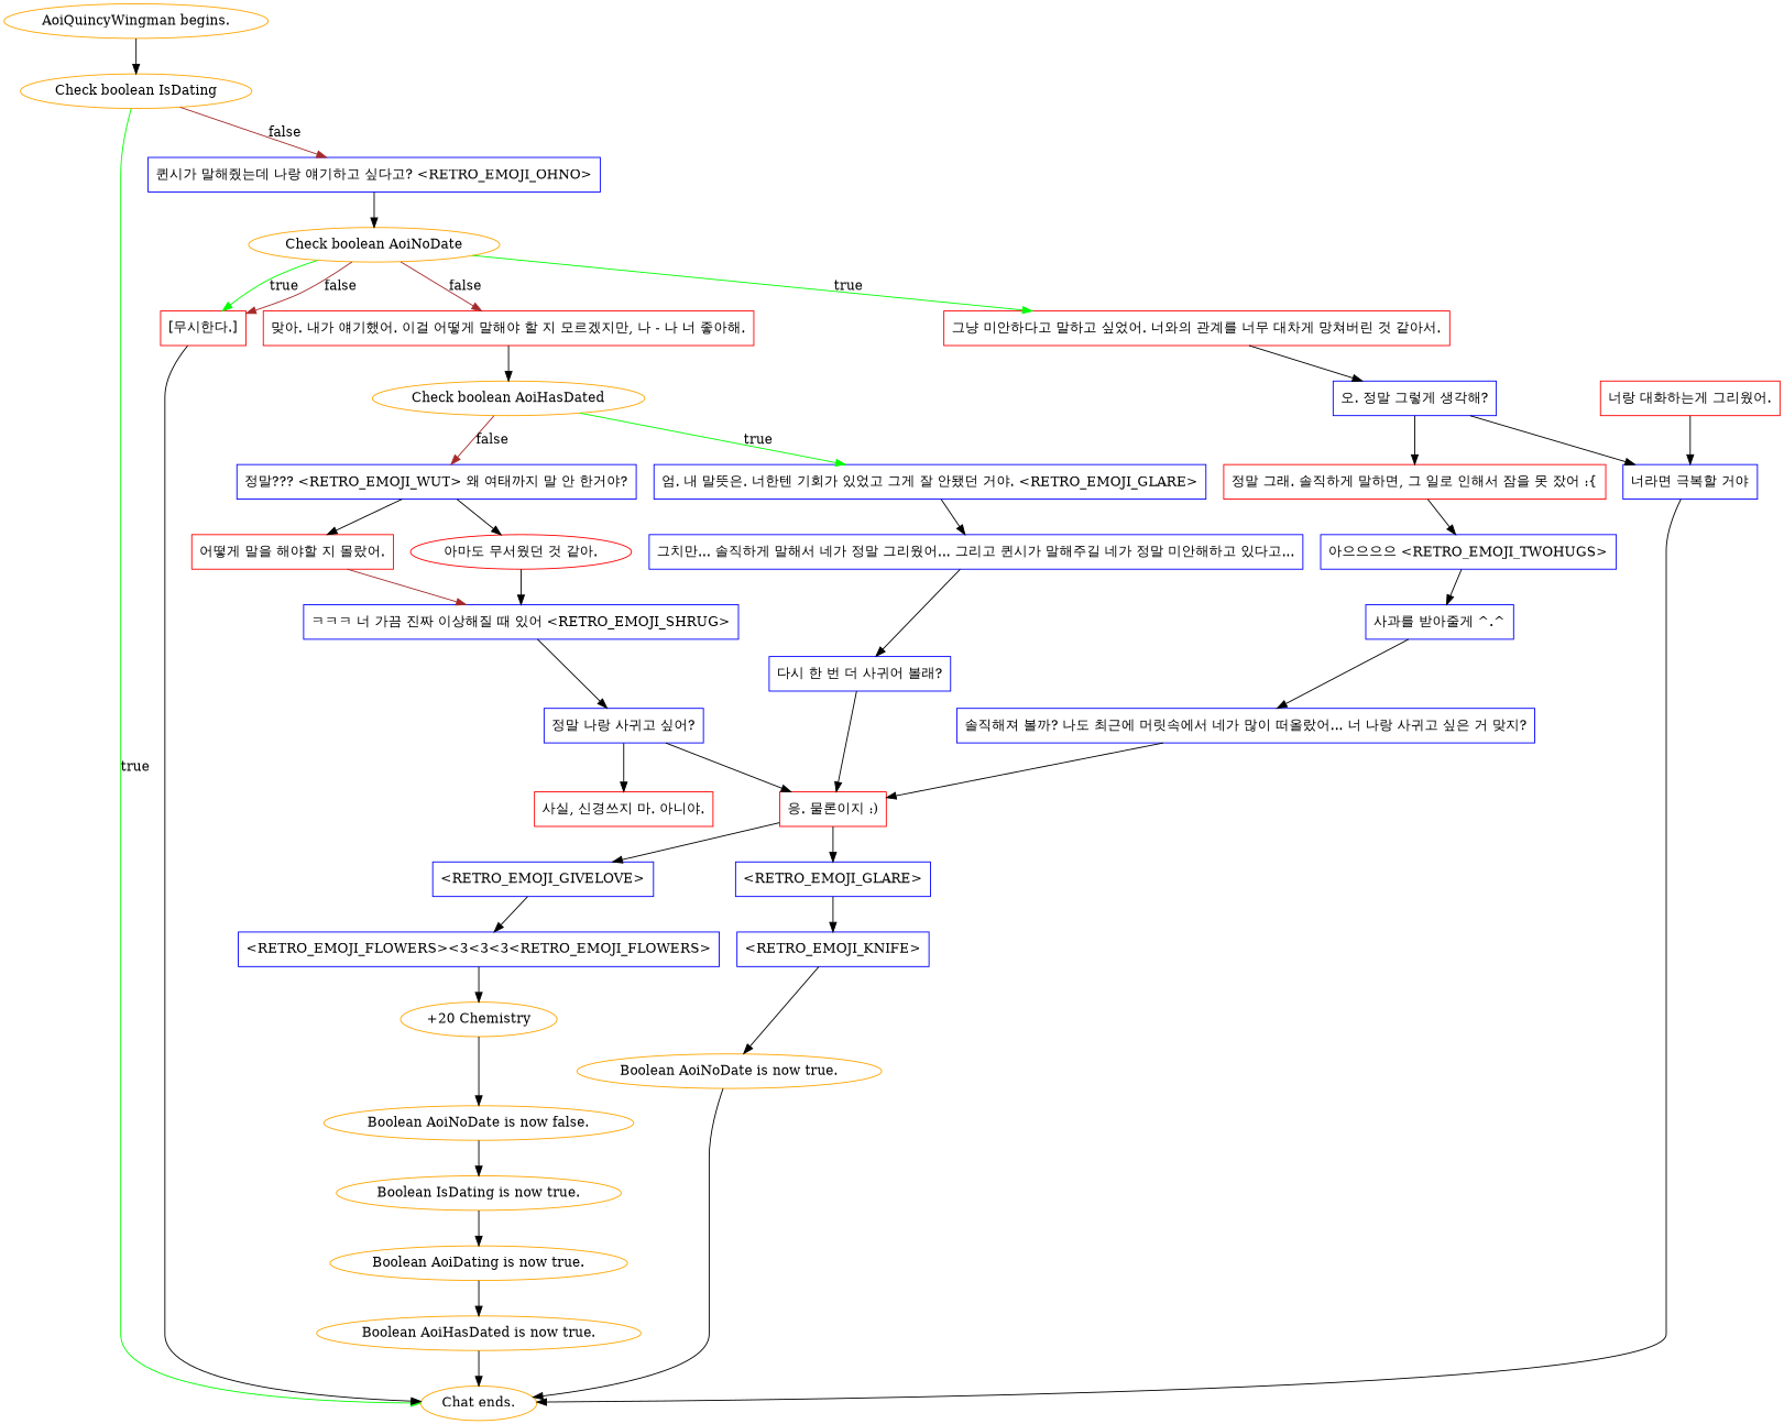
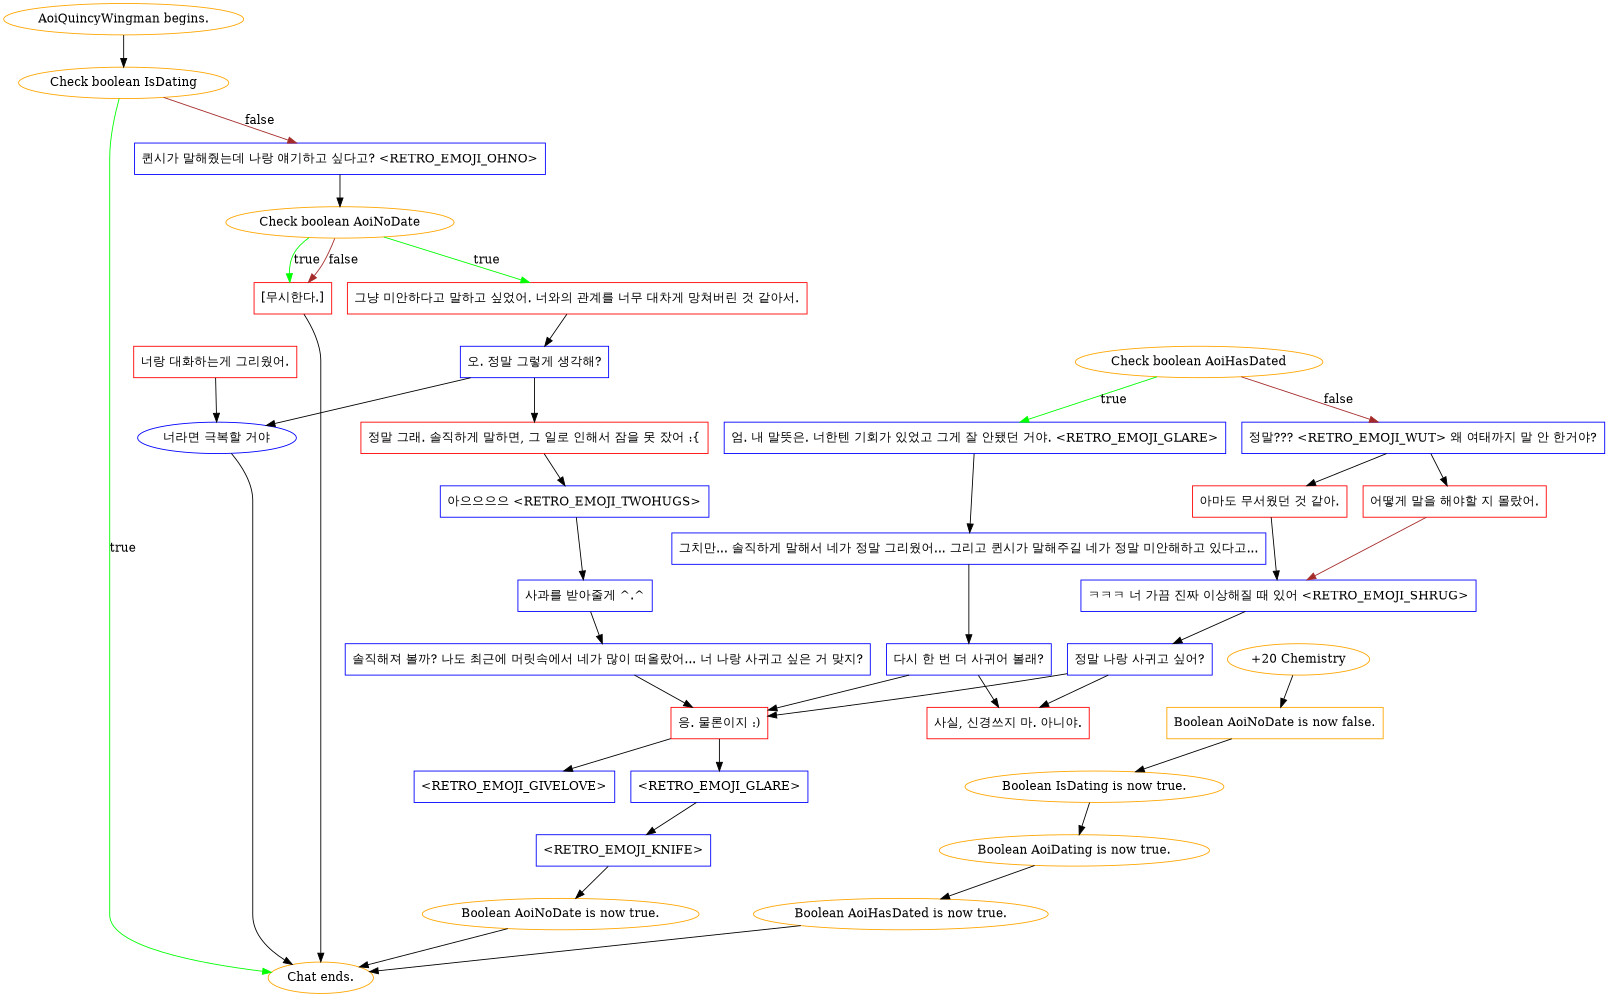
  digraph {
    node [color=blue shape=box]
    "AoiQuincyWingman begins." [color=orange shape=""]
    n2 [color=orange label="Check boolean IsDating" shape=""]
    "Chat ends." [color=orange shape=""]
    n4 [label="퀸시가 말해줬는데 나랑 얘기하고 싶다고? <RETRO_EMOJI_OHNO>"]
    n5 [color=orange label="Check boolean AoiNoDate" shape=""]
    n6 [color=red label="그냥 미안하다고 말하고 싶었어. 너와의 관계를 너무 대차게 망쳐버린 것 같아서."]
    n7 [color=red label="[무시한다.]"]
-   n8 [color=red label="맞아. 내가 얘기했어. 이걸 어떻게 말해야 할 지 모르겠지만, 나 - 나 너 좋아해."]
    n9 [label="오. 정말 그렇게 생각해?"]
    n10 [color=orange label="Check boolean AoiHasDated" shape=""]
    n11 [color=red label="정말 그래. 솔직하게 말하면, 그 일로 인해서 잠을 못 잤어 :{"]
-   n12 [label="너라면 극복할 거야"]
+   n12 [label="너라면 극복할 거야" shape=ellipse]
    n13 [label="엄. 내 말뜻은. 너한텐 기회가 있었고 그게 잘 안됐던 거야. <RETRO_EMOJI_GLARE>"]
    n14 [label="정말??? <RETRO_EMOJI_WUT> 왜 여태까지 말 안 한거야?"]
    n15 [color=red label="너랑 대화하는게 그리웠어."]
    n16 [label="아으으으으 <RETRO_EMOJI_TWOHUGS>"]
    n17 [label="그치만... 솔직하게 말해서 네가 정말 그리웠어... 그리고 퀸시가 말해주길 네가 정말 미안해하고 있다고..."]
    n18 [color=red label="어떻게 말을 해야할 지 몰랐어."]
-   n19 [color=red label="아마도 무서웠던 것 같아." shape=ellipse]
+   n19 [color=red label="아마도 무서웠던 것 같아."]
    n20 [label="사과를 받아줄게 ^.^"]
    n21 [label="다시 한 번 더 사귀어 볼래?"]
    n22 [label="ㅋㅋㅋ 너 가끔 진짜 이상해질 때 있어 <RETRO_EMOJI_SHRUG>"]
    n23 [label="솔직해져 볼까? 나도 최근에 머릿속에서 네가 많이 떠올랐어... 너 나랑 사귀고 싶은 거 맞지?"]
    n24 [color=red label="사실, 신경쓰지 마. 아니야."]
    n25 [color=red label="응. 물론이지 :)"]
    n26 [label="정말 나랑 사귀고 싶어?"]
    n27 [label="<RETRO_EMOJI_GLARE>"]
    n28 [label="<RETRO_EMOJI_GIVELOVE>"]
    n29 [label="<RETRO_EMOJI_KNIFE>"]
-   n30 [label="<RETRO_EMOJI_FLOWERS><3<3<3<RETRO_EMOJI_FLOWERS>"]
    n31 [color=orange label="Boolean AoiNoDate is now true." shape=""]
    n32 [color=orange label="+20 Chemistry" shape=""]
-   n33 [color=orange label="Boolean AoiNoDate is now false." shape=""]
+   n33 [color=orange label="Boolean AoiNoDate is now false."]
    n34 [color=orange label="Boolean IsDating is now true." shape=""]
    n35 [color=orange label="Boolean AoiDating is now true." shape=""]
    n36 [color=orange label="Boolean AoiHasDated is now true." shape=""]
    "AoiQuincyWingman begins." -> n2
    n2 -> "Chat ends." [color=green label=true]
    n2 -> n4 [color=brown label=false]
    n4 -> n5
    n5 -> n6 [color=green label=true]
    n5 -> n7 [color=green label=true]
    n5 -> n7 [color=brown label=false]
-   n5 -> n8 [color=brown label=false]
    n6 -> n9
    n7 -> "Chat ends."
-   n8 -> n10
    n9 -> n11
    n9 -> n12
    n10 -> n13 [color=green label=true]
    n10 -> n14 [color=brown label=false]
    n11 -> n16
    n12 -> "Chat ends."
    n13 -> n17
    n14 -> n18
    n14 -> n19
    n15 -> n12
    n16 -> n20
    n17 -> n21
    n18 -> n22 [color=brown]
    n19 -> n22
    n20 -> n23
+   n21 -> n24
    n21 -> n25
    n22 -> n26
    n23 -> n25
    n25 -> n27
    n25 -> n28
    n26 -> n24
    n26 -> n25
    n27 -> n29
-   n28 -> n30
    n29 -> n31
-   n30 -> n32
    n31 -> "Chat ends."
    n32 -> n33
    n33 -> n34
    n34 -> n35
    n35 -> n36
    n36 -> "Chat ends."
  }
